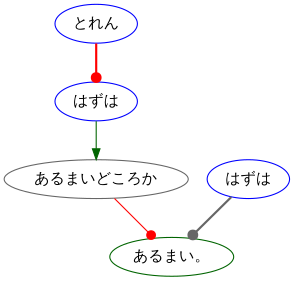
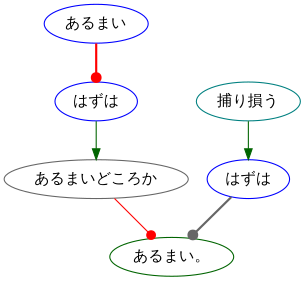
  digraph {
    fontname="DejaVu Serif"
    node [color=blue fontname="DejaVu Serif"]
    edge [arrowhead=dot color=red fontname="DejaVu Serif" style=solid]
-   n1 [label="とれん"]
+   n1 [label="あるまい"]
    n2 [label="はずは"]
    n3 [color=gray40 label="あるまいどころか"]
    n4 [color=darkgreen label="あるまい。"]
+   n5 [color=teal label="捕り損う"]
    n6 [label="はずは"]
    n1 -> n2 [style=bold]
    n2 -> n3 [arrowhead=normal color=darkgreen]
    n3 -> n4
+   n5 -> n6 [arrowhead=normal color=darkgreen]
    n6 -> n4 [color=gray40 style=bold]
  }
